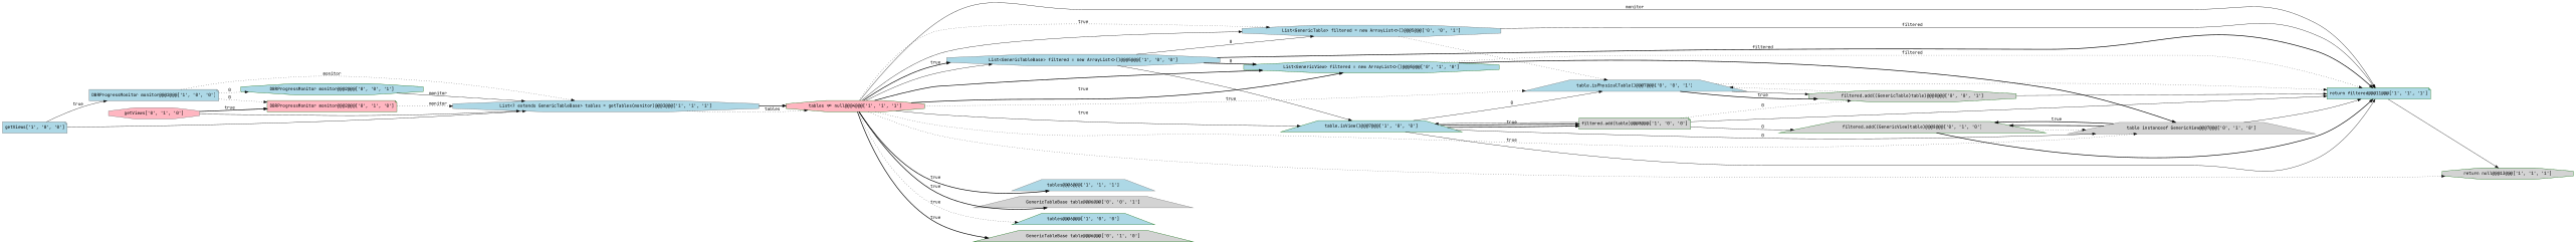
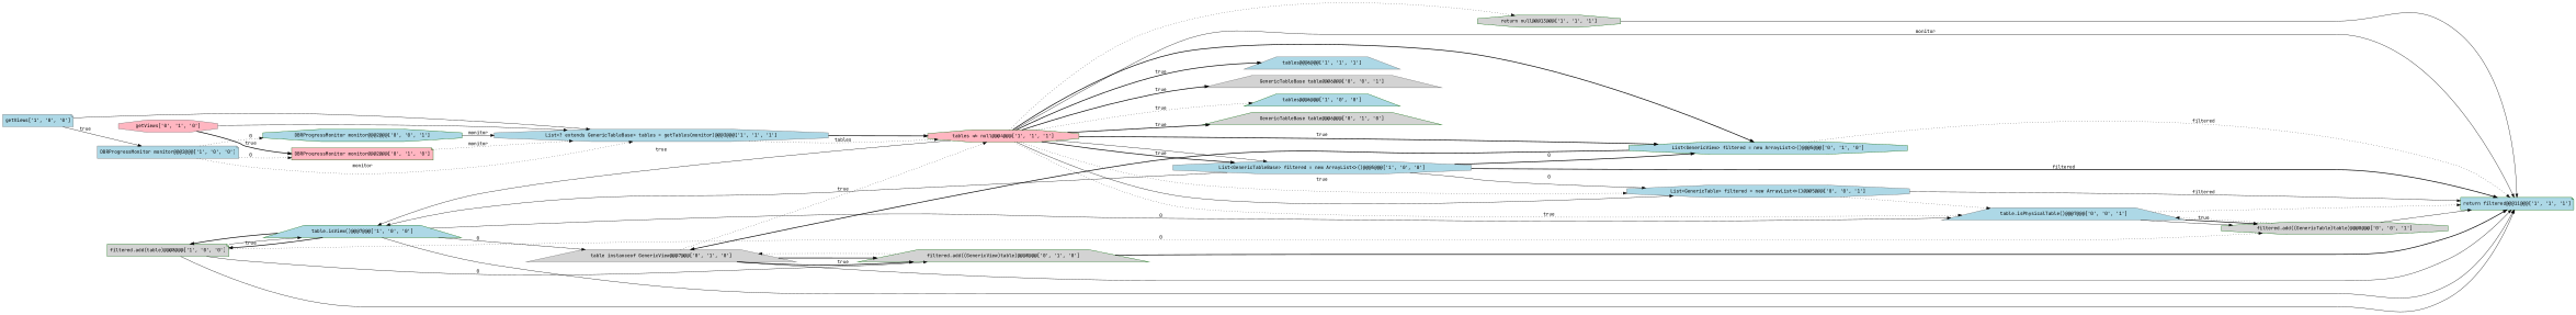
  digraph {
    fontname="JetBrains Mono"
    rankdir=LR
    node [color=darkgreen fillcolor=lightblue fontname="JetBrains Mono" shape=octagon style=filled]
    edge [fontname="JetBrains Mono" style=solid]
    n1 [color=gray40 label="List<GenericTable> filtered = new ArrayList<>()@@@5@@@['0', '0', '1']"]
    n2 [color=gray40 label="table.isPhysicalTable()@@@7@@@['0', '0', '1']" shape=trapezium]
    n3 [label="return filtered@@@11@@@['1', '1', '1']" shape=note]
    n4 [fillcolor=lightgrey label="filtered.add((GenericTable)table)@@@8@@@['0', '0', '1']"]
    n5 [fillcolor=lightgrey label="return null@@@13@@@['1', '1', '1']"]
    n6 [color=gray40 label="DBRProgressMonitor monitor@@@2@@@['1', '0', '0']" shape=note]
    n7 [color=gray40 label="List<? extends GenericTableBase> tables = getTables(monitor)@@@3@@@['1', '1', '1']"]
    n8 [label="DBRProgressMonitor monitor@@@2@@@['0', '0', '1']"]
    n9 [fillcolor=lightpink label="DBRProgressMonitor monitor@@@2@@@['0', '1', '0']" shape=note]
    n10 [fillcolor=lightpink label="tables != null@@@4@@@['1', '1', '1']"]
    n11 [fillcolor=lightgrey label="filtered.add(table)@@@8@@@['1', '0', '0']" shape=note]
    n12 [label="table.isView()@@@7@@@['1', '0', '0']" shape=trapezium]
    n13 [fillcolor=lightgrey label="filtered.add((GenericView)table)@@@8@@@['0', '1', '0']" shape=trapezium]
    n14 [color=gray40 fillcolor=lightgrey label="table instanceof GenericView@@@7@@@['0', '1', '0']" shape=trapezium]
    n15 [color=gray40 label="tables@@@6@@@['1', '1', '1']" shape=trapezium]
    n16 [label="List<GenericView> filtered = new ArrayList<>()@@@5@@@['0', '1', '0']"]
    n17 [color=gray40 fillcolor=lightgrey label="GenericTableBase table@@@6@@@['0', '0', '1']" shape=trapezium]
    n18 [color=gray40 label="List<GenericTableBase> filtered = new ArrayList<>()@@@5@@@['1', '0', '0']"]
    n19 [label="tables@@@6@@@['1', '0', '0']" shape=trapezium]
    n20 [fillcolor=lightgrey label="GenericTableBase table@@@6@@@['0', '1', '0']" shape=trapezium]
    n21 [color=gray40 label="getViews['1', '0', '0']" shape=note]
    n22 [color=gray40 fillcolor=lightpink label="getViews['0', '1', '0']"]
    n1 -> n2 [style=dotted]
    n1 -> n3 [label=filtered]
    n2 -> n3 [style=dotted]
    n2 -> n4 [label=true style=bold]
    n2 -> n4
-   n3 -> n5
+   n5 -> n3
    n4 -> n2 [style=dotted]
    n4 -> n3
    n6 -> n7 [label=monitor style=dotted]
    n6 -> n8 [label=0 style=dotted]
    n6 -> n9 [label=0 style=dotted]
    n7 -> n10 [style=bold]
    n7 -> n10 [label=tables style=dotted]
    n8 -> n7 [label=monitor]
    n9 -> n7 [label=monitor style=dotted]
    n10 -> n1 [label=true style=dotted]
    n10 -> n1
    n10 -> n2 [label=true style=dotted]
    n10 -> n3 [label=monitor]
    n10 -> n5 [style=dotted]
    n10 -> n12 [label=true]
-   n10 -> n14 [label=true style=dotted]
+   n14 -> n10 [label=true style=dotted]
    n10 -> n15 [label=true style=bold]
    n10 -> n16 [style=bold]
    n10 -> n16 [label=true style=bold]
    n10 -> n17 [label=true style=bold]
    n10 -> n18 [label=true style=bold]
    n10 -> n18
    n10 -> n19 [label=true style=dotted]
    n10 -> n20 [label=true style=bold]
    n11 -> n3
    n11 -> n4 [label=0 style=dotted]
    n11 -> n12
    n11 -> n13 [label=0]
    n12 -> n2 [label=0]
    n12 -> n3
    n12 -> n11 [label=true style=bold]
    n12 -> n11 [style=bold]
    n12 -> n14 [label=0]
    n13 -> n3 [style=bold]
    n13 -> n14 [style=dotted]
    n14 -> n3
    n14 -> n13 [label=true style=bold]
    n14 -> n13 [style=bold]
    n16 -> n3 [label=filtered style=dotted]
    n16 -> n14 [style=bold]
    n18 -> n1 [label=0]
    n18 -> n3 [label=filtered style=bold]
    n18 -> n12
    n18 -> n16 [label=0 style=bold]
    n21 -> n6 [label=true]
    n21 -> n7
    n22 -> n7
    n22 -> n9 [label=true style=bold]
  }
